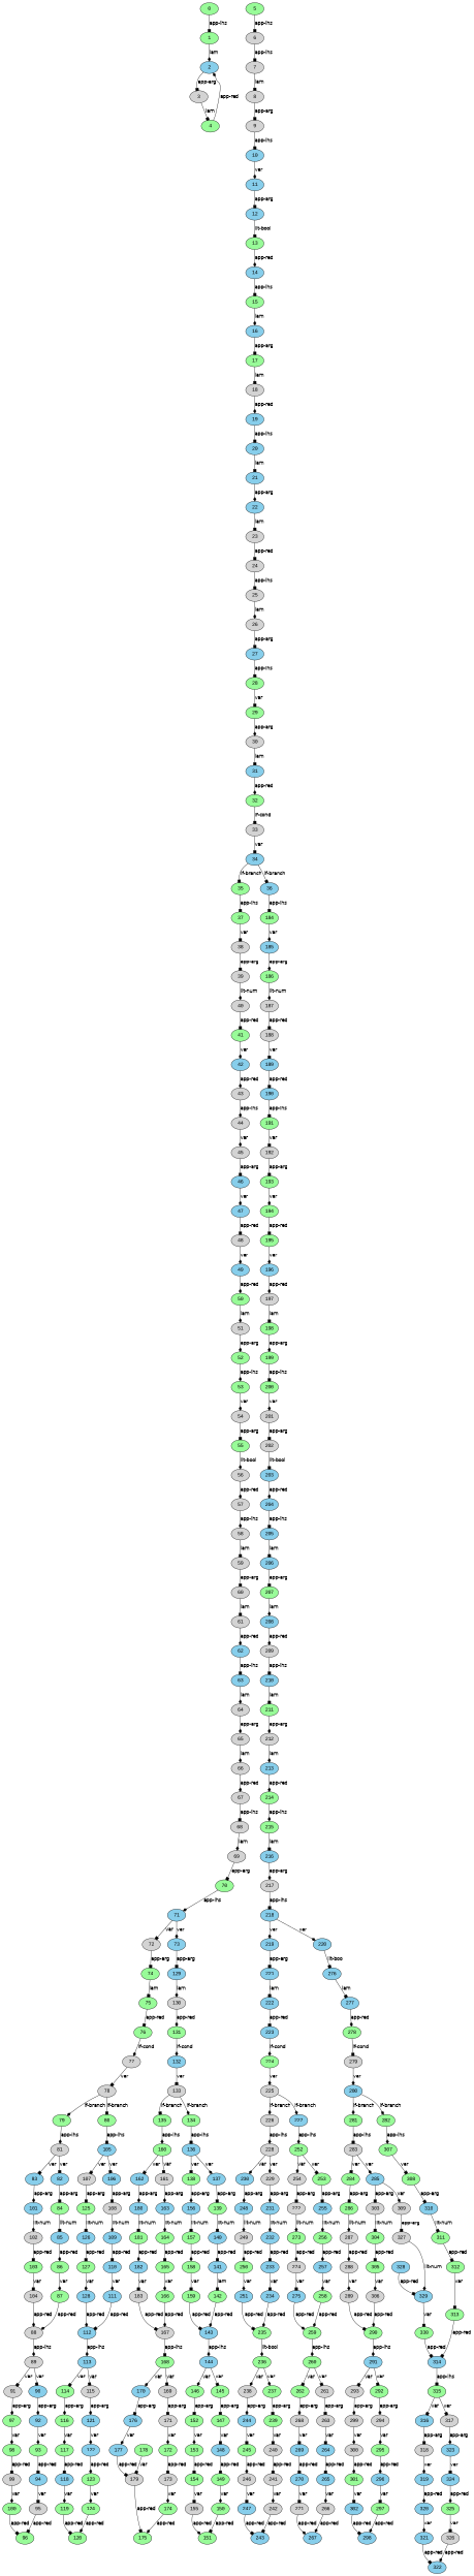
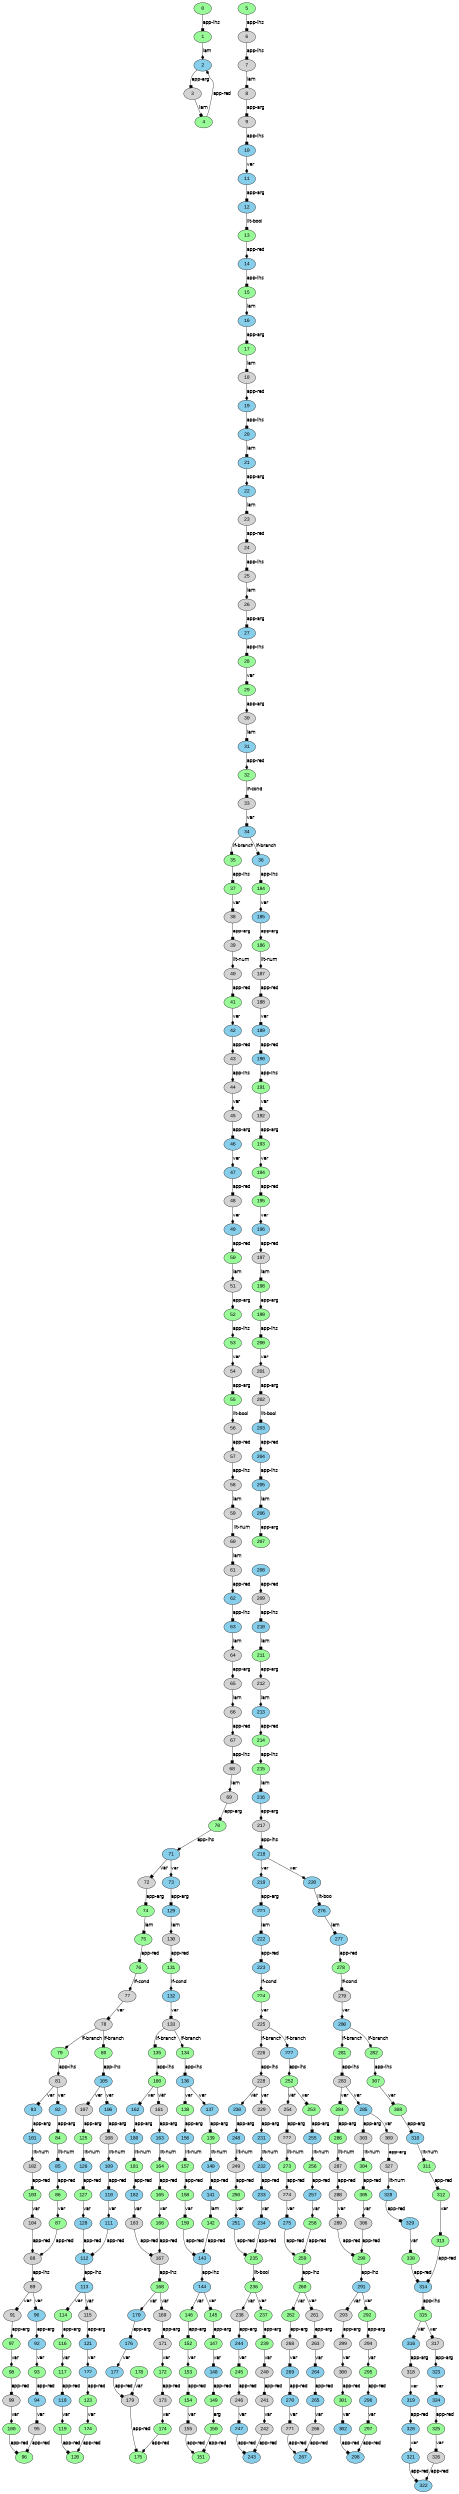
  digraph {
    node [fillcolor=palegreen fontname="Courier New" style=filled]
    edge [arrowhead=box fontname=helvetica]
    0
    1
    2 [fillcolor=skyblue]
    3 [fillcolor=lightgrey]
    4
    6 [fillcolor=lightgrey]
    5
    7 [fillcolor=lightgrey]
    8 [fillcolor=lightgrey]
    9 [fillcolor=lightgrey]
    10 [fillcolor=skyblue]
    11 [fillcolor=skyblue]
    12 [fillcolor=skyblue]
    13
    14 [fillcolor=skyblue]
    15
    16 [fillcolor=skyblue]
    17
    18 [fillcolor=lightgrey]
    19 [fillcolor=skyblue]
    20 [fillcolor=skyblue]
    21 [fillcolor=skyblue]
    22 [fillcolor=skyblue]
    23 [fillcolor=lightgrey]
    24 [fillcolor=lightgrey]
    25 [fillcolor=lightgrey]
    26 [fillcolor=lightgrey]
    27 [fillcolor=skyblue]
    28
    29
    30 [fillcolor=lightgrey]
    31 [fillcolor=skyblue]
    32
    33 [fillcolor=lightgrey]
    34 [fillcolor=skyblue]
    35
    36 [fillcolor=skyblue]
    37
    184
    38 [fillcolor=lightgrey]
    185 [fillcolor=skyblue]
    39 [fillcolor=lightgrey]
    40 [fillcolor=lightgrey]
    41
    42 [fillcolor=skyblue]
    43 [fillcolor=lightgrey]
    44 [fillcolor=lightgrey]
    45 [fillcolor=lightgrey]
    46 [fillcolor=skyblue]
    47 [fillcolor=skyblue]
    48 [fillcolor=lightgrey]
    49 [fillcolor=skyblue]
    50
    51 [fillcolor=lightgrey]
    52
    53
    54 [fillcolor=lightgrey]
    55
    56 [fillcolor=lightgrey]
    57 [fillcolor=lightgrey]
    58 [fillcolor=lightgrey]
    59 [fillcolor=lightgrey]
    60 [fillcolor=lightgrey]
    61 [fillcolor=lightgrey]
    62 [fillcolor=skyblue]
    63 [fillcolor=skyblue]
    64 [fillcolor=lightgrey]
    65 [fillcolor=lightgrey]
    66 [fillcolor=lightgrey]
    67 [fillcolor=lightgrey]
    68 [fillcolor=lightgrey]
    69 [fillcolor=lightgrey]
    70
    71 [fillcolor=skyblue]
    72 [fillcolor=lightgrey]
    73 [fillcolor=skyblue]
    74
    129 [fillcolor=skyblue]
    75
    130 [fillcolor=lightgrey]
    76
    77 [fillcolor=lightgrey]
    78 [fillcolor=lightgrey]
    79
    80
    81 [fillcolor=lightgrey]
    105 [fillcolor=skyblue]
    82 [fillcolor=skyblue]
    83 [fillcolor=skyblue]
    106 [fillcolor=skyblue]
    107 [fillcolor=lightgrey]
    84
    101 [fillcolor=skyblue]
    85 [fillcolor=skyblue]
    102 [fillcolor=lightgrey]
    86
    87
    88 [fillcolor=lightgrey]
    89 [fillcolor=lightgrey]
    90 [fillcolor=skyblue]
    91 [fillcolor=lightgrey]
    92 [fillcolor=skyblue]
    97
    93
    98
    94 [fillcolor=skyblue]
    95 [fillcolor=lightgrey]
    96
    99 [fillcolor=lightgrey]
    100
    103
    104 [fillcolor=lightgrey]
    108 [fillcolor=lightgrey]
    125
    109 [fillcolor=skyblue]
    126 [fillcolor=skyblue]
    110 [fillcolor=skyblue]
    111 [fillcolor=skyblue]
    112 [fillcolor=skyblue]
    113 [fillcolor=skyblue]
    114
    115 [fillcolor=lightgrey]
    116
    121 [fillcolor=skyblue]
    117
    122 [fillcolor=skyblue]
    118 [fillcolor=skyblue]
    119
    120
    123
    124
    127
    128 [fillcolor=skyblue]
    131
    132 [fillcolor=skyblue]
    133 [fillcolor=lightgrey]
    134
    135
    136 [fillcolor=skyblue]
    160
    137 [fillcolor=skyblue]
    138
    161 [fillcolor=lightgrey]
    162 [fillcolor=skyblue]
    139
    156 [fillcolor=skyblue]
    140 [fillcolor=skyblue]
    157
    141 [fillcolor=skyblue]
    142
    143 [fillcolor=skyblue]
    144 [fillcolor=skyblue]
    145
    146
    147
    152
    148 [fillcolor=skyblue]
    153
    149
    150
    151
    154
    155 [fillcolor=lightgrey]
    158
    159
    163 [fillcolor=skyblue]
    180 [fillcolor=skyblue]
    164
    181
    165
    166
    167 [fillcolor=lightgrey]
    168
    169 [fillcolor=lightgrey]
    170 [fillcolor=skyblue]
    171 [fillcolor=lightgrey]
    176 [fillcolor=skyblue]
    172
    177 [fillcolor=skyblue]
    173 [fillcolor=lightgrey]
    174
    175
    179 [fillcolor=lightgrey]
    178
    182 [fillcolor=skyblue]
    183 [fillcolor=lightgrey]
    186
    187 [fillcolor=lightgrey]
    188 [fillcolor=lightgrey]
    189 [fillcolor=skyblue]
    190 [fillcolor=skyblue]
    191
    192 [fillcolor=lightgrey]
    193
    194
    195
    196 [fillcolor=skyblue]
    197 [fillcolor=lightgrey]
    198
    199
    200
    201 [fillcolor=lightgrey]
    202 [fillcolor=lightgrey]
    203 [fillcolor=skyblue]
    204 [fillcolor=skyblue]
    205 [fillcolor=skyblue]
    206 [fillcolor=skyblue]
    207
    208 [fillcolor=skyblue]
    209 [fillcolor=lightgrey]
    210 [fillcolor=skyblue]
    211
    212 [fillcolor=lightgrey]
    213 [fillcolor=skyblue]
    214
    215
    216 [fillcolor=skyblue]
    217 [fillcolor=lightgrey]
    218 [fillcolor=skyblue]
    219 [fillcolor=skyblue]
    220 [fillcolor=skyblue]
    221 [fillcolor=skyblue]
    276 [fillcolor=skyblue]
    222 [fillcolor=skyblue]
    277 [fillcolor=skyblue]
    223 [fillcolor=skyblue]
    224
    225 [fillcolor=lightgrey]
    226 [fillcolor=lightgrey]
    227 [fillcolor=skyblue]
    228 [fillcolor=lightgrey]
    252
    229 [fillcolor=lightgrey]
    230 [fillcolor=skyblue]
    253
    254 [fillcolor=lightgrey]
    231 [fillcolor=skyblue]
    248 [fillcolor=skyblue]
    232 [fillcolor=skyblue]
    249 [fillcolor=lightgrey]
    233 [fillcolor=skyblue]
    234 [fillcolor=skyblue]
    235
    236
    237
    238 [fillcolor=lightgrey]
    239
    244 [fillcolor=skyblue]
    240 [fillcolor=lightgrey]
    245
    241 [fillcolor=lightgrey]
    242 [fillcolor=lightgrey]
    243 [fillcolor=skyblue]
    246 [fillcolor=lightgrey]
    247 [fillcolor=skyblue]
    250
    251 [fillcolor=skyblue]
    255 [fillcolor=skyblue]
    272 [fillcolor=lightgrey]
    256
    273
    257 [fillcolor=skyblue]
    258
    259
    260
    261 [fillcolor=lightgrey]
    262
    263 [fillcolor=lightgrey]
    268 [fillcolor=lightgrey]
    264 [fillcolor=skyblue]
    269 [fillcolor=skyblue]
    265 [fillcolor=skyblue]
    266 [fillcolor=lightgrey]
    267 [fillcolor=skyblue]
    270 [fillcolor=skyblue]
    271 [fillcolor=lightgrey]
    274 [fillcolor=lightgrey]
    275 [fillcolor=skyblue]
    278
    279 [fillcolor=lightgrey]
    280 [fillcolor=skyblue]
    281
    282
    283 [fillcolor=lightgrey]
    307
    284
    285 [fillcolor=skyblue]
    308
    286
    303 [fillcolor=lightgrey]
    309 [fillcolor=lightgrey]
    287 [fillcolor=lightgrey]
    304
    288 [fillcolor=lightgrey]
    289 [fillcolor=lightgrey]
    290
    291 [fillcolor=skyblue]
    292
    293 [fillcolor=lightgrey]
    294 [fillcolor=lightgrey]
    299 [fillcolor=lightgrey]
    295
    300 [fillcolor=lightgrey]
    296 [fillcolor=skyblue]
    297
    298 [fillcolor=skyblue]
    301
    302 [fillcolor=skyblue]
    305
    306 [fillcolor=lightgrey]
    310 [fillcolor=skyblue]
    327 [fillcolor=lightgrey]
    311
    328 [fillcolor=skyblue]
    312
    313
    314 [fillcolor=skyblue]
    315
    316 [fillcolor=skyblue]
    317 [fillcolor=lightgrey]
    318 [fillcolor=lightgrey]
    323 [fillcolor=skyblue]
    319 [fillcolor=skyblue]
    324 [fillcolor=skyblue]
    320 [fillcolor=skyblue]
    321 [fillcolor=skyblue]
    322 [fillcolor=skyblue]
    325
    326 [fillcolor=lightgrey]
    329 [fillcolor=skyblue]
    330
    0 -> 1 [label="app-lhs"]
    1 -> 2 [arrowhead=diamond label=lam]
    2 -> 3 [label="app-arg"]
    3 -> 4 [label=lam]
    4 -> 2 [arrowhead=diamond label="app-red"]
    6 -> 7 [label="app-lhs"]
    5 -> 6 [label="app-lhs"]
    7 -> 8 [label=lam]
    8 -> 9 [label="app-arg"]
    9 -> 10 [label="app-lhs"]
    10 -> 11 [arrowhead=diamond label=var]
    11 -> 12 [label="app-arg"]
    12 -> 13 [label="lit-bool"]
    13 -> 14 [arrowhead=diamond label="app-red"]
    14 -> 15 [label="app-lhs"]
    15 -> 16 [arrowhead=diamond label=lam]
    16 -> 17 [label="app-arg"]
    17 -> 18 [label=lam]
    18 -> 19 [arrowhead=diamond label="app-red"]
    19 -> 20 [label="app-lhs"]
    20 -> 21 [label=lam]
    21 -> 22 [arrowhead=diamond label="app-arg"]
    22 -> 23 [label=lam]
    23 -> 24 [label="app-red"]
    24 -> 25 [label="app-lhs"]
    25 -> 26 [arrowhead=diamond label=lam]
    26 -> 27 [label="app-arg"]
    27 -> 28 [label="app-lhs"]
    28 -> 29 [label=var]
    29 -> 30 [arrowhead=diamond label="app-arg"]
    30 -> 31 [label=lam]
    31 -> 32 [arrowhead=diamond label="app-red"]
    32 -> 33 [label="if-cond"]
    33 -> 34 [label=var]
    34 -> 35 [label="if-branch"]
    34 -> 36 [label="if-branch"]
    35 -> 37 [label="app-lhs"]
    36 -> 184 [label="app-lhs"]
    37 -> 38 [label=var]
    184 -> 185 [arrowhead=diamond label=var]
    38 -> 39 [label="app-arg"]
    185 -> 186 [arrowhead=diamond label="app-arg"]
    39 -> 40 [arrowhead=diamond label="lit-num"]
    40 -> 41 [label="app-red"]
    41 -> 42 [arrowhead=diamond label=var]
    42 -> 43 [arrowhead=diamond label="app-red"]
    43 -> 44 [arrowhead=diamond label="app-lhs"]
    44 -> 45 [arrowhead=diamond label=var]
    45 -> 46 [label="app-arg"]
    46 -> 47 [arrowhead=diamond label=var]
    47 -> 48 [label="app-red"]
    48 -> 49 [arrowhead=diamond label=var]
    49 -> 50 [arrowhead=diamond label="app-red"]
    50 -> 51 [arrowhead=diamond label=lam]
    51 -> 52 [arrowhead=diamond label="app-arg"]
    52 -> 53 [arrowhead=diamond label="app-lhs"]
    53 -> 54 [arrowhead=diamond label=var]
    54 -> 55 [label="app-arg"]
    55 -> 56 [arrowhead=diamond label="lit-bool"]
    56 -> 57 [arrowhead=diamond label="app-red"]
    57 -> 58 [arrowhead=diamond label="app-lhs"]
    58 -> 59 [label=lam]
-   59 -> 60 [label="app-arg"]
+   59 -> 60 [label="lit-num"]
    60 -> 61 [label=lam]
    61 -> 62 [arrowhead=diamond label="app-red"]
    62 -> 63 [label="app-lhs"]
    63 -> 64 [arrowhead=diamond label=lam]
    64 -> 65 [arrowhead=diamond label="app-arg"]
    65 -> 66 [arrowhead=diamond label=lam]
    66 -> 67 [arrowhead=diamond label="app-red"]
    67 -> 68 [label="app-lhs"]
    68 -> 69 [arrowhead=diamond label=lam]
    69 -> 70 [label="app-arg"]
    70 -> 71 [arrowhead=diamond label="app-lhs"]
    71 -> 72 [label=var]
    71 -> 73 [arrowhead=diamond label=var]
    72 -> 74 [label="app-arg"]
    73 -> 129 [label="app-arg"]
    74 -> 75 [label=lam]
    129 -> 130 [arrowhead=diamond label=lam]
    75 -> 76 [label="app-red"]
    130 -> 131 [arrowhead=diamond label="app-red"]
    76 -> 77 [arrowhead=diamond label="if-cond"]
    77 -> 78 [label=var]
    78 -> 79 [arrowhead=diamond label="if-branch"]
    78 -> 80 [label="if-branch"]
    79 -> 81 [arrowhead=diamond label="app-lhs"]
    80 -> 105 [label="app-lhs"]
    81 -> 82 [label=var]
    81 -> 83 [label=var]
    105 -> 106 [label=var]
    105 -> 107 [label=var]
    82 -> 84 [label="app-arg"]
    83 -> 101 [arrowhead=diamond label="app-arg"]
    106 -> 108 [label="app-arg"]
    107 -> 125 [label="app-arg"]
    84 -> 85 [label="lit-num"]
    101 -> 102 [arrowhead=diamond label="lit-num"]
    85 -> 86 [arrowhead=diamond label="app-red"]
    102 -> 103 [label="app-red"]
    86 -> 87 [arrowhead=diamond label=var]
    87 -> 88 [arrowhead=diamond label="app-red"]
    88 -> 89 [arrowhead=diamond label="app-lhs"]
    89 -> 90 [label=var]
    89 -> 91 [label=var]
    90 -> 92 [arrowhead=diamond label="app-arg"]
    91 -> 97 [arrowhead=diamond label="app-arg"]
    92 -> 93 [arrowhead=diamond label=var]
    97 -> 98 [arrowhead=diamond label=var]
    93 -> 94 [label="app-red"]
    98 -> 99 [label="app-red"]
    94 -> 95 [label=var]
    95 -> 96 [label="app-red"]
    99 -> 100 [arrowhead=diamond label=var]
    100 -> 96 [label="app-red"]
    103 -> 104 [label=var]
    104 -> 88 [arrowhead=diamond label="app-red"]
    108 -> 109 [arrowhead=diamond label="lit-num"]
    125 -> 126 [label="lit-num"]
    109 -> 110 [label="app-red"]
    126 -> 127 [label="app-red"]
    110 -> 111 [arrowhead=diamond label=var]
    111 -> 112 [label="app-red"]
    112 -> 113 [arrowhead=diamond label="app-lhs"]
    113 -> 114 [label=var]
    113 -> 115 [label=var]
    114 -> 116 [arrowhead=diamond label="app-arg"]
    115 -> 121 [arrowhead=diamond label="app-arg"]
    116 -> 117 [arrowhead=diamond label=var]
    121 -> 122 [arrowhead=diamond label=var]
    117 -> 118 [label="app-red"]
    122 -> 123 [arrowhead=diamond label="app-red"]
    118 -> 119 [arrowhead=diamond label=var]
    119 -> 120 [label="app-red"]
    123 -> 124 [arrowhead=diamond label=var]
    124 -> 120 [arrowhead=diamond label="app-red"]
    127 -> 128 [arrowhead=diamond label=var]
    128 -> 112 [arrowhead=diamond label="app-red"]
    131 -> 132 [arrowhead=diamond label="if-cond"]
    132 -> 133 [label=var]
    133 -> 134 [arrowhead=diamond label="if-branch"]
    133 -> 135 [label="if-branch"]
    134 -> 136 [label="app-lhs"]
    135 -> 160 [arrowhead=diamond label="app-lhs"]
    136 -> 137 [arrowhead=diamond label=var]
    136 -> 138 [label=var]
    160 -> 161 [label=var]
    160 -> 162 [label=var]
    137 -> 139 [label="app-arg"]
    138 -> 156 [arrowhead=diamond label="app-arg"]
    161 -> 163 [arrowhead=diamond label="app-arg"]
    162 -> 180 [arrowhead=diamond label="app-arg"]
    139 -> 140 [label="lit-num"]
    156 -> 157 [label="lit-num"]
    140 -> 141 [label="app-red"]
    157 -> 158 [arrowhead=diamond label="app-red"]
    141 -> 142 [label=lam]
    142 -> 143 [arrowhead=diamond label="app-red"]
    143 -> 144 [arrowhead=diamond label="app-lhs"]
    144 -> 145 [label=var]
    144 -> 146 [arrowhead=diamond label=var]
    145 -> 147 [label="app-arg"]
    146 -> 152 [label="app-arg"]
    147 -> 148 [label=var]
    152 -> 153 [arrowhead=diamond label=var]
    148 -> 149 [label="app-red"]
    153 -> 154 [label="app-red"]
-   149 -> 150 [arrowhead=diamond label=var]
+   149 -> 150 [arrowhead=diamond label=arg]
    150 -> 151 [label="app-red"]
    154 -> 155 [label=var]
    155 -> 151 [arrowhead=diamond label="app-red"]
    158 -> 159 [label=var]
    159 -> 143 [label="app-red"]
    163 -> 164 [arrowhead=diamond label="lit-num"]
    180 -> 181 [label="lit-num"]
    164 -> 165 [label="app-red"]
    181 -> 182 [arrowhead=diamond label="app-red"]
    165 -> 166 [arrowhead=diamond label=var]
    166 -> 167 [arrowhead=diamond label="app-red"]
    167 -> 168 [label="app-lhs"]
    168 -> 169 [label=var]
    168 -> 170 [arrowhead=diamond label=var]
    169 -> 171 [label="app-arg"]
    170 -> 176 [label="app-arg"]
    171 -> 172 [arrowhead=diamond label=var]
    176 -> 177 [arrowhead=diamond label=var]
    172 -> 173 [label="app-red"]
    177 -> 179 [label="app-red"]
    173 -> 174 [arrowhead=diamond label=var]
    174 -> 175 [arrowhead=diamond label="app-red"]
    179 -> 175 [label="app-red"]
    178 -> 179 [label=var]
    182 -> 183 [label=var]
    183 -> 167 [label="app-red"]
    186 -> 187 [arrowhead=diamond label="lit-num"]
    187 -> 188 [label="app-red"]
    188 -> 189 [label=var]
    189 -> 190 [label="app-red"]
    190 -> 191 [label="app-lhs"]
    191 -> 192 [label=var]
    192 -> 193 [label="app-arg"]
    193 -> 194 [arrowhead=diamond label=var]
    194 -> 195 [label="app-red"]
    195 -> 196 [arrowhead=diamond label=var]
    196 -> 197 [arrowhead=diamond label="app-red"]
    197 -> 198 [label=lam]
    198 -> 199 [arrowhead=diamond label="app-arg"]
    199 -> 200 [label="app-lhs"]
    200 -> 201 [arrowhead=diamond label=var]
    201 -> 202 [label="app-arg"]
    202 -> 203 [label="lit-bool"]
    203 -> 204 [arrowhead=diamond label="app-red"]
    204 -> 205 [label="app-lhs"]
    205 -> 206 [label=lam]
    206 -> 207 [label="app-arg"]
-   207 -> 208 [arrowhead=diamond label=lam]
    208 -> 209 [arrowhead=diamond label="app-red"]
    209 -> 210 [label="app-lhs"]
    210 -> 211 [label=lam]
    211 -> 212 [arrowhead=diamond label="app-arg"]
    212 -> 213 [arrowhead=diamond label=lam]
    213 -> 214 [arrowhead=diamond label="app-red"]
    214 -> 215 [arrowhead=diamond label="app-lhs"]
    215 -> 216 [label=lam]
    216 -> 217 [arrowhead=diamond label="app-arg"]
    217 -> 218 [label="app-lhs"]
    218 -> 219 [arrowhead=diamond label=var]
    218 -> 220 [arrowhead=diamond label=var]
    219 -> 221 [label="app-arg"]
    220 -> 276 [label="lit-bool"]
    221 -> 222 [label=lam]
    276 -> 277 [label=lam]
    222 -> 223 [label="app-red"]
    277 -> 278 [arrowhead=diamond label="app-red"]
    223 -> 224 [arrowhead=diamond label="if-cond"]
    224 -> 225 [arrowhead=diamond label=var]
    225 -> 226 [arrowhead=diamond label="if-branch"]
    225 -> 227 [arrowhead=diamond label="if-branch"]
    226 -> 228 [arrowhead=diamond label="app-lhs"]
    227 -> 252 [arrowhead=diamond label="app-lhs"]
    228 -> 229 [arrowhead=diamond label=var]
    228 -> 230 [arrowhead=diamond label=var]
    252 -> 253 [label=var]
    252 -> 254 [arrowhead=diamond label=var]
    229 -> 231 [arrowhead=diamond label="app-arg"]
    230 -> 248 [arrowhead=diamond label="app-arg"]
    253 -> 255 [label="app-arg"]
    254 -> 272 [label="app-arg"]
    231 -> 232 [arrowhead=diamond label="lit-num"]
    248 -> 249 [arrowhead=diamond label="lit-num"]
    232 -> 233 [label="app-red"]
    249 -> 250 [arrowhead=diamond label="app-red"]
    233 -> 234 [label=var]
    234 -> 235 [arrowhead=diamond label="app-red"]
    235 -> 236 [arrowhead=diamond label="lit-bool"]
    236 -> 237 [arrowhead=diamond label=var]
    236 -> 238 [arrowhead=diamond label=var]
    237 -> 239 [label="app-arg"]
    238 -> 244 [arrowhead=diamond label="app-arg"]
    239 -> 240 [label=var]
    244 -> 245 [label=var]
    240 -> 241 [label="app-red"]
    245 -> 246 [arrowhead=diamond label="app-red"]
    241 -> 242 [arrowhead=diamond label=var]
    242 -> 243 [label="app-red"]
    246 -> 247 [label=var]
    247 -> 243 [label="app-red"]
    250 -> 251 [arrowhead=diamond label=var]
    251 -> 235 [label="app-red"]
    255 -> 256 [arrowhead=diamond label="lit-num"]
    272 -> 273 [arrowhead=diamond label="lit-num"]
    256 -> 257 [arrowhead=diamond label="app-red"]
    273 -> 274 [arrowhead=diamond label="app-red"]
    257 -> 258 [arrowhead=diamond label=var]
    258 -> 259 [arrowhead=diamond label="app-red"]
    259 -> 260 [arrowhead=diamond label="app-lhs"]
    260 -> 261 [label=var]
    260 -> 262 [label=var]
    261 -> 263 [label="app-arg"]
    262 -> 268 [arrowhead=diamond label="app-arg"]
    263 -> 264 [label=var]
    268 -> 269 [label=var]
    264 -> 265 [label="app-red"]
    269 -> 270 [label="app-red"]
    265 -> 266 [arrowhead=diamond label=var]
    266 -> 267 [arrowhead=diamond label="app-red"]
    270 -> 271 [label=var]
    271 -> 267 [arrowhead=diamond label="app-red"]
    274 -> 275 [label=var]
    275 -> 259 [arrowhead=diamond label="app-red"]
    278 -> 279 [label="if-cond"]
    279 -> 280 [arrowhead=diamond label=var]
    280 -> 281 [arrowhead=diamond label="if-branch"]
    280 -> 282 [arrowhead=diamond label="if-branch"]
    281 -> 283 [label="app-lhs"]
    282 -> 307 [arrowhead=diamond label="app-lhs"]
    283 -> 284 [label=var]
    283 -> 285 [arrowhead=diamond label=var]
    307 -> 308 [label=var]
    284 -> 286 [label="app-arg"]
    285 -> 303 [label="app-arg"]
    285 -> 309 [arrowhead=diamond label=var]
    308 -> 310 [label="app-arg"]
    286 -> 287 [arrowhead=diamond label="lit-num"]
    303 -> 304 [label="lit-num"]
    309 -> 327 [label="app-arg"]
    287 -> 288 [arrowhead=diamond label="app-red"]
    304 -> 305 [label="app-red"]
    288 -> 289 [arrowhead=diamond label=var]
    289 -> 290 [label="app-red"]
    290 -> 291 [arrowhead=diamond label="app-lhs"]
    291 -> 292 [label=var]
    291 -> 293 [label=var]
    292 -> 294 [arrowhead=diamond label="app-arg"]
    293 -> 299 [arrowhead=diamond label="app-arg"]
    294 -> 295 [arrowhead=diamond label=var]
    299 -> 300 [arrowhead=diamond label=var]
    295 -> 296 [arrowhead=diamond label="app-red"]
    300 -> 301 [arrowhead=diamond label="app-red"]
    296 -> 297 [label=var]
    297 -> 298 [arrowhead=diamond label="app-red"]
    301 -> 302 [label=var]
    302 -> 298 [label="app-red"]
    305 -> 306 [arrowhead=diamond label=var]
    306 -> 290 [arrowhead=diamond label="app-red"]
    310 -> 311 [label="lit-num"]
-   327 -> 329 [arrowhead=diamond label="lit-num"]
+   327 -> 328 [arrowhead=diamond label="lit-num"]
    311 -> 312 [label="app-red"]
    328 -> 329 [label="app-red"]
    312 -> 313 [label=var]
    313 -> 314 [label="app-red"]
    314 -> 315 [label="app-lhs"]
    315 -> 316 [label=var]
    315 -> 317 [label=var]
    316 -> 318 [label="app-arg"]
    317 -> 323 [arrowhead=diamond label="app-arg"]
    318 -> 319 [arrowhead=diamond label=var]
    323 -> 324 [label=var]
    319 -> 320 [arrowhead=diamond label="app-red"]
    324 -> 325 [arrowhead=diamond label="app-red"]
    320 -> 321 [arrowhead=diamond label=var]
    321 -> 322 [label="app-red"]
    325 -> 326 [label=var]
    326 -> 322 [arrowhead=diamond label="app-red"]
    329 -> 330 [label=var]
    330 -> 314 [label="app-red"]
  }
